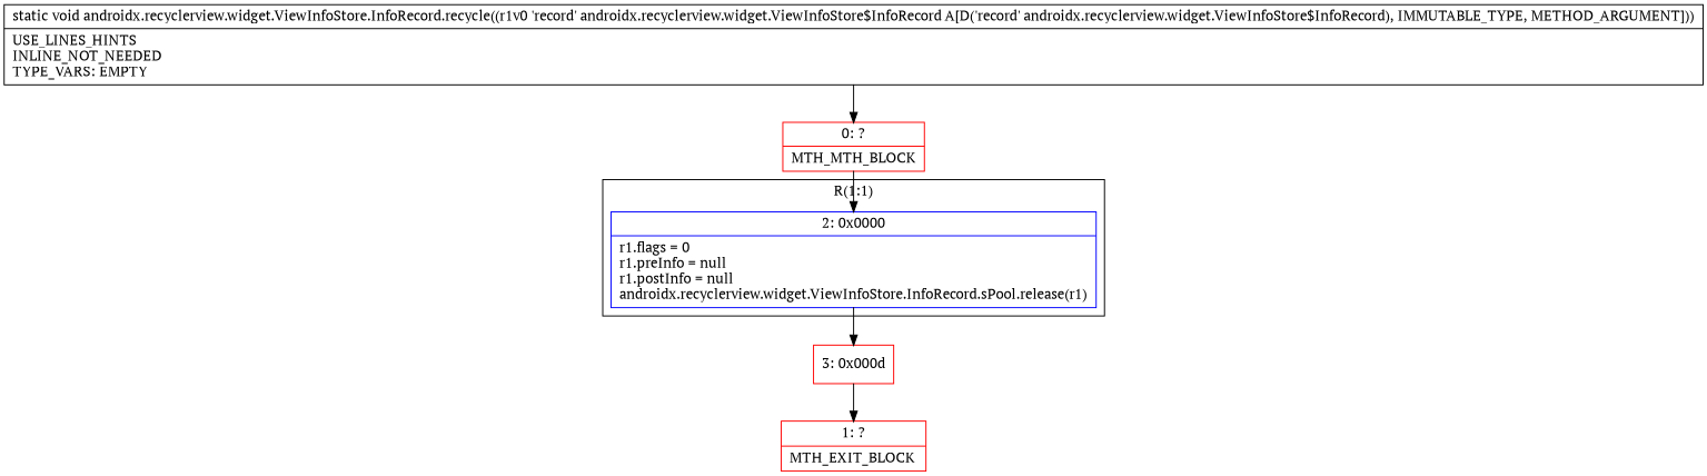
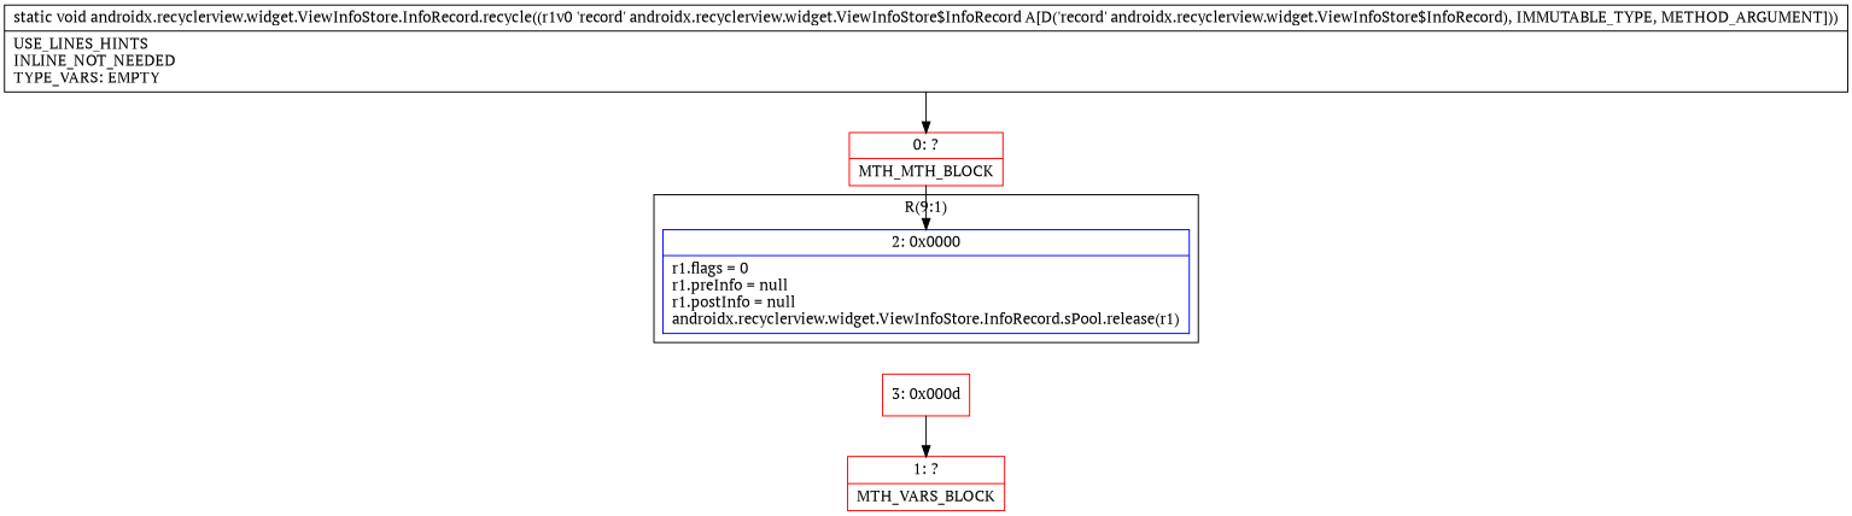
  digraph {
    fontname="PT Serif"
    node [color=red fontname="PT Serif" shape=record]
    edge [fontname="PT Serif"]
    n1 [color=blue label="{2\:\ 0x0000|r1.flags = 0\lr1.preInfo = null\lr1.postInfo = null\landroidx.recyclerview.widget.ViewInfoStore.InfoRecord.sPool.release(r1)\l}"]
    n2 [label="{3\:\ 0x000d}"]
-   n3 [label="{1\:\ ?|MTH_EXIT_BLOCK\l}"]
+   n3 [label="{1\:\ ?|MTH_VARS_BLOCK\l}"]
    n4 [label="{0\:\ ?|MTH_MTH_BLOCK\l}"]
    n5 [label="{static void androidx.recyclerview.widget.ViewInfoStore.InfoRecord.recycle((r1v0 'record' androidx.recyclerview.widget.ViewInfoStore$InfoRecord A[D('record' androidx.recyclerview.widget.ViewInfoStore$InfoRecord), IMMUTABLE_TYPE, METHOD_ARGUMENT]))  | USE_LINES_HINTS\lINLINE_NOT_NEEDED\lTYPE_VARS: EMPTY\l}" color=""]
    subgraph cluster_1 {
-     label="R(1:1)"
+     label="R(9:1)"
      n1
    }
-   n1 -> n2
    n2 -> n3
    n4 -> n1
    n5 -> n4
  }
